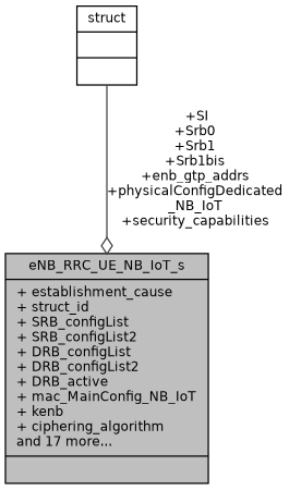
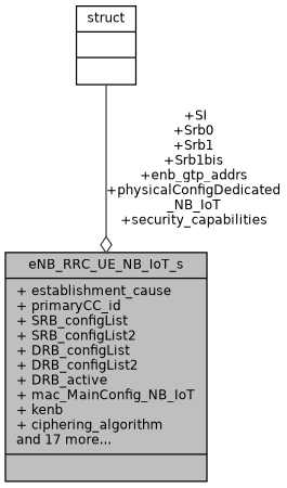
  digraph {
    node [color=black fontname=Helvetica fontsize=10 shape=record style=filled]
-   n1 [fillcolor=grey75 fontcolor=black height=0.2 label="{eNB_RRC_UE_NB_IoT_s\n|+ establishment_cause\l+ struct_id\l+ SRB_configList\l+ SRB_configList2\l+ DRB_configList\l+ DRB_configList2\l+ DRB_active\l+ mac_MainConfig_NB_IoT\l+ kenb\l+ ciphering_algorithm\land 17 more...\l|}" width=0.4]
+   n1 [fillcolor=grey75 fontcolor=black height=0.2 label="{eNB_RRC_UE_NB_IoT_s\n|+ establishment_cause\l+ primaryCC_id\l+ SRB_configList\l+ SRB_configList2\l+ DRB_configList\l+ DRB_configList2\l+ DRB_active\l+ mac_MainConfig_NB_IoT\l+ kenb\l+ ciphering_algorithm\land 17 more...\l|}" width=0.4]
    n2 [fillcolor=white height=0.2 label="{struct\n||}" width=0.4]
    n2 -> n1 [arrowhead=odiamond color=grey25 fontname=Helvetica fontsize=10 label=" +SI\n+Srb0\n+Srb1\n+Srb1bis\n+enb_gtp_addrs\n+physicalConfigDedicated\l_NB_IoT\n+security_capabilities" labelfontname=Helvetica labelfontsize=10 style=solid]
  }
